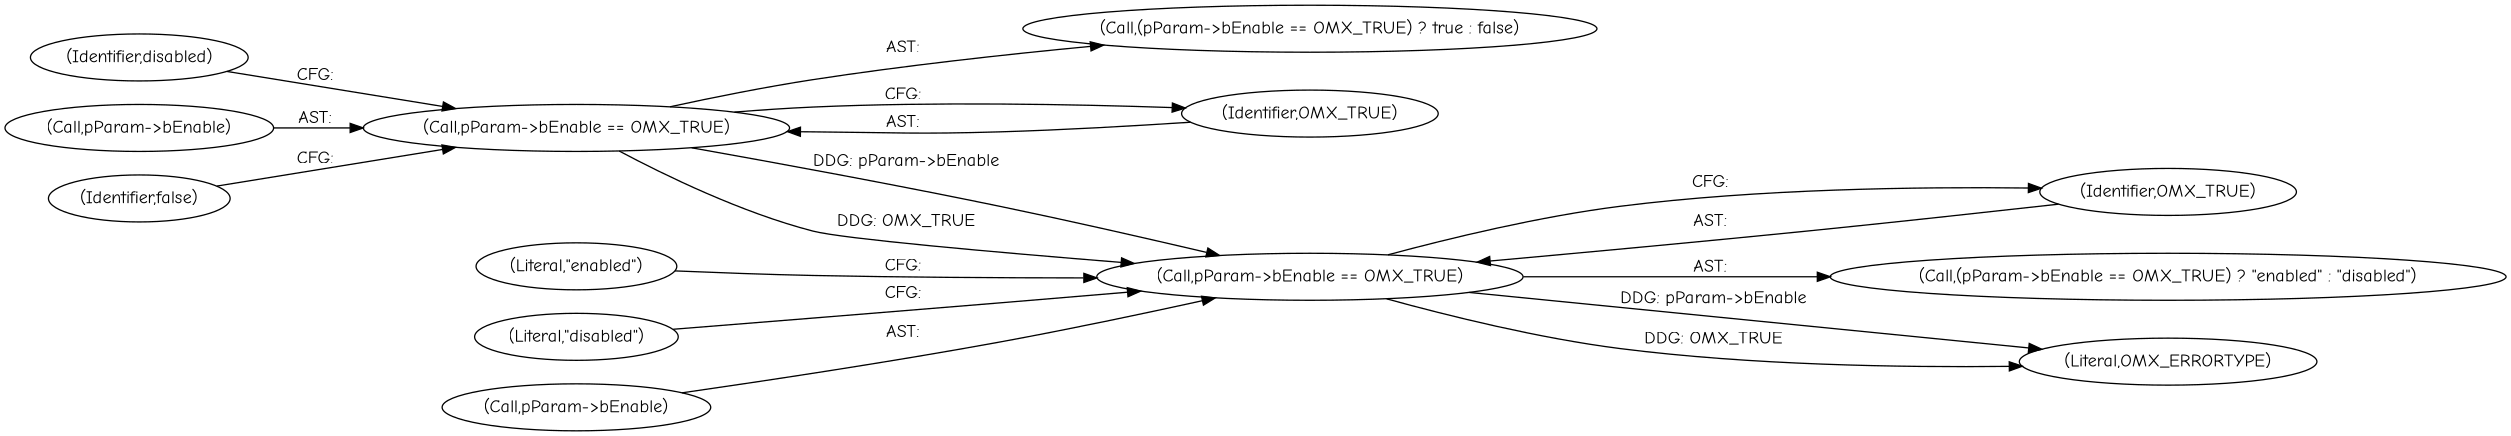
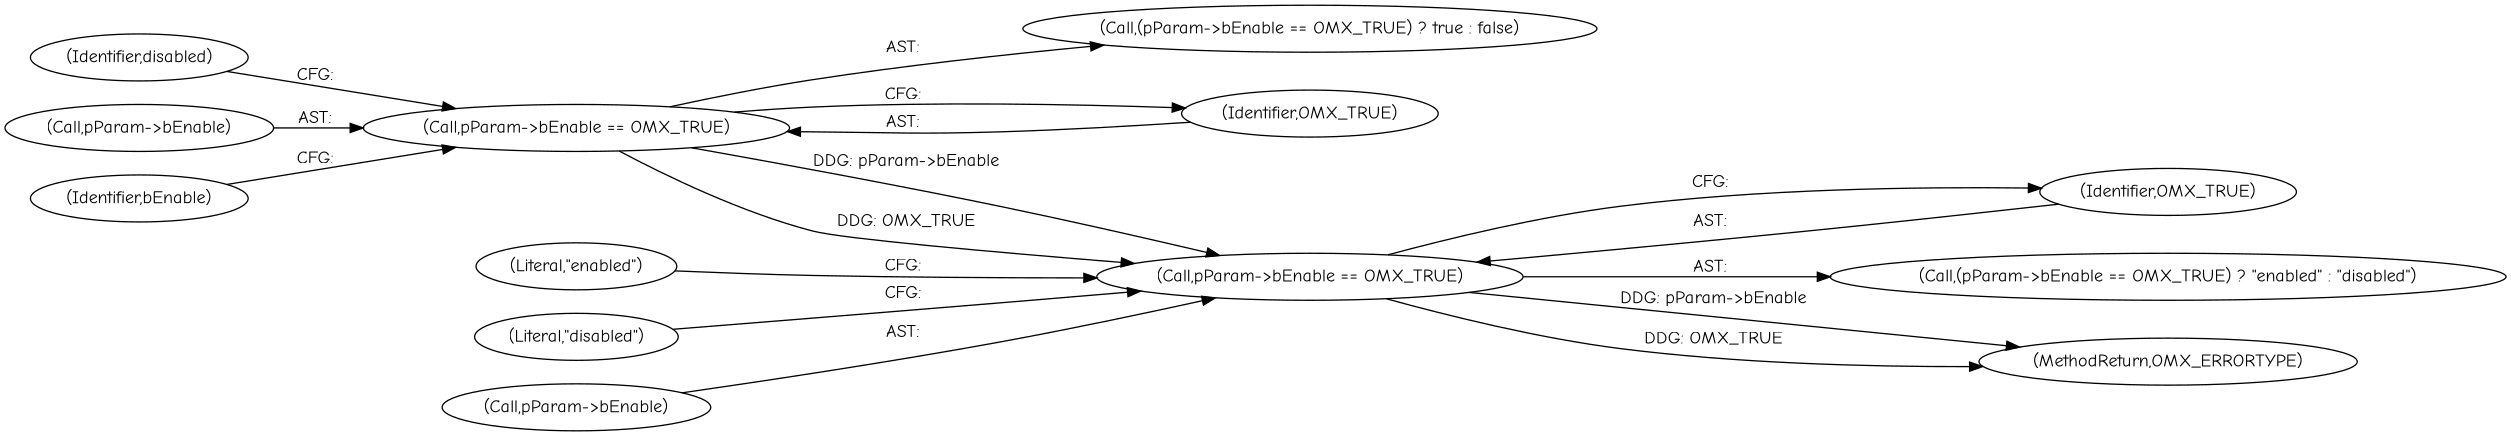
  digraph {
    fontname="Comic Neue"
    rankdir=LR
    node [fontname="Comic Neue"]
    edge [fontname="Comic Neue"]
    n1 [label="(Call,pParam->bEnable == OMX_TRUE)"]
    n2 [label="(Identifier,OMX_TRUE)"]
    n3 [label="(Call,(pParam->bEnable == OMX_TRUE) ? \"enabled\" : \"disabled\")"]
-   n4 [label="(Literal,OMX_ERRORTYPE)"]
+   n4 [label="(MethodReturn,OMX_ERRORTYPE)"]
    n5 [label="(Call,pParam->bEnable == OMX_TRUE)"]
    n6 [label="(Call,(pParam->bEnable == OMX_TRUE) ? true : false)"]
    n7 [label="(Identifier,OMX_TRUE)"]
    n8 [label="(Literal,\"enabled\")"]
    n9 [label="(Literal,\"disabled\")"]
    n10 [label="(Identifier,disabled)"]
    n11 [label="(Call,pParam->bEnable)"]
    n12 [label="(Call,pParam->bEnable)"]
-   n13 [label="(Identifier,false)"]
+   n13 [label="(Identifier,bEnable)"]
    n1 -> n2 [label="CFG: "]
    n1 -> n3 [label="AST: "]
    n1 -> n4 [label="DDG: pParam->bEnable"]
    n1 -> n4 [label="DDG: OMX_TRUE"]
    n2 -> n1 [label="AST: "]
    n5 -> n1 [label="DDG: pParam->bEnable"]
    n5 -> n1 [label="DDG: OMX_TRUE"]
    n5 -> n6 [label="AST: "]
    n5 -> n7 [label="CFG: "]
    n7 -> n5 [label="AST: "]
    n8 -> n1 [label="CFG: "]
    n9 -> n1 [label="CFG: "]
    n10 -> n5 [label="CFG: "]
    n11 -> n5 [label="AST: "]
    n12 -> n1 [label="AST: "]
    n13 -> n5 [label="CFG: "]
  }
